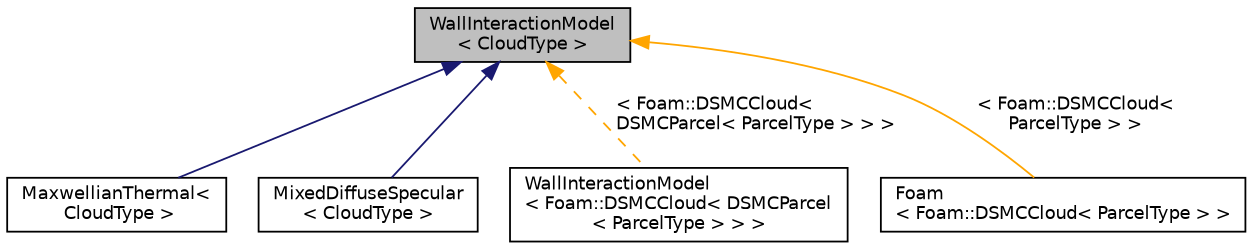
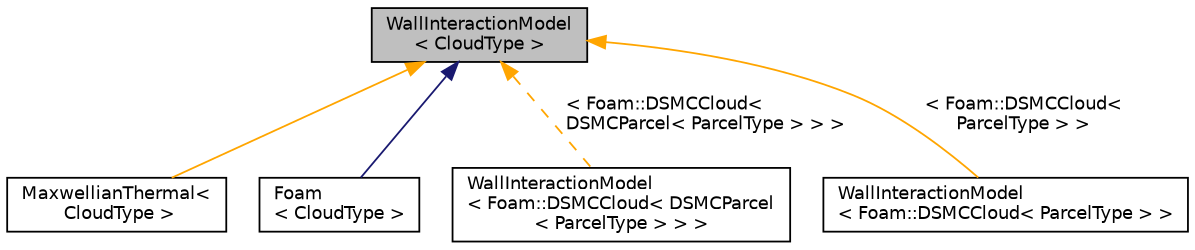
  digraph {
    rankdir=TB
    node [color=black fontname=Helvetica fontsize=10 shape=record]
    edge [color=midnightblue dir=back fontname=Helvetica fontsize=10 labelfontname=Helvetica labelfontsize=10 style=solid]
    n1 [fillcolor=grey75 fontcolor=black height=0.2 label="WallInteractionModel\l\< CloudType \>" style=filled width=0.4]
    n2 [height=0.2 label="MaxwellianThermal\<\l CloudType \>" width=0.4]
-   n3 [height=0.2 label="MixedDiffuseSpecular\l\< CloudType \>" width=0.4]
+   n3 [height=0.2 label="Foam\l\< CloudType \>" width=0.4]
    n4 [height=0.2 label="WallInteractionModel\l\< Foam::DSMCCloud\< DSMCParcel\l\< ParcelType \> \> \>" width=0.4]
-   n5 [height=0.2 label="Foam\l\< Foam::DSMCCloud\< ParcelType \> \>" width=0.4]
-   n1 -> n2
+   n5 [height=0.2 label="WallInteractionModel\l\< Foam::DSMCCloud\< ParcelType \> \>" width=0.4]
+   n1 -> n2 [color=orange]
    n1 -> n3
    n1 -> n4 [color=orange label=" \< Foam::DSMCCloud\<\l DSMCParcel\< ParcelType \> \> \>" style=dashed]
    n1 -> n5 [color=orange label=" \< Foam::DSMCCloud\<\l ParcelType \> \>"]
  }
